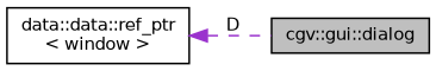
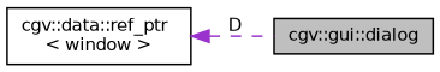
  digraph {
    rankdir=LR
    node [color=black fontname=Helvetica fontsize=10 shape=record]
    n1 [fillcolor=grey75 fontcolor=black height=0.2 label="cgv::gui::dialog" style=filled width=0.4]
-   n2 [height=0.2 label="data::data::ref_ptr\l\< window \>" width=0.4]
+   n2 [height=0.2 label="cgv::data::ref_ptr\l\< window \>" width=0.4]
    n2 -> n1 [color=darkorchid3 dir=back fontname=Helvetica fontsize=10 label=" D" labelfontname=Helvetica labelfontsize=10 style=dashed]
  }
